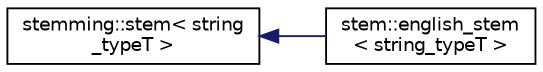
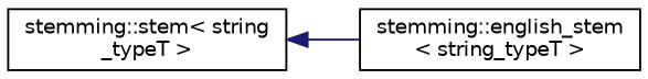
  digraph {
    rankdir=LR
    node [color=black fillcolor=white fontname=Helvetica fontsize=10 shape=record style=filled]
    n1 [height=0.2 label="stemming::stem\< string\l_typeT \>" width=0.4]
-   n2 [height=0.2 label="stem::english_stem\l\< string_typeT \>" width=0.4]
+   n2 [height=0.2 label="stemming::english_stem\l\< string_typeT \>" width=0.4]
    n1 -> n2 [color=midnightblue dir=back fontname=Helvetica fontsize=10 labelfontname=Helvetica labelfontsize=10 style=solid]
  }
